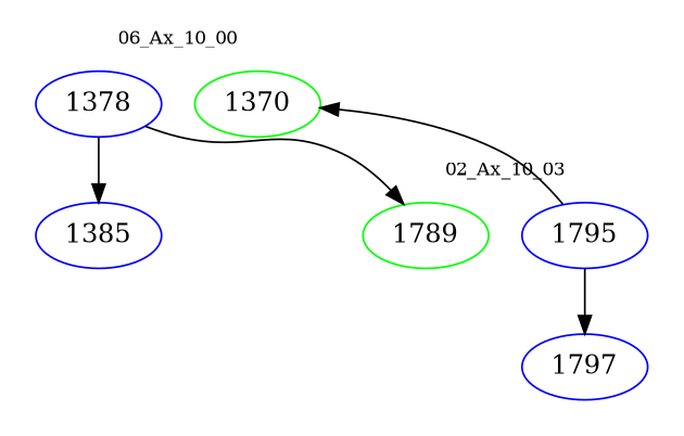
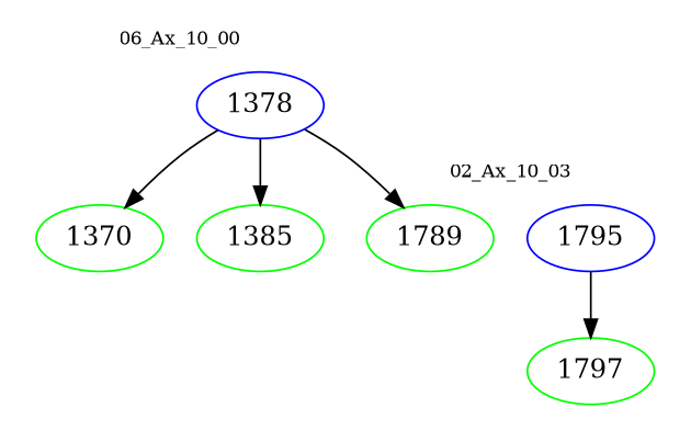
  digraph {
    node [color=blue]
    edge [color=black]
    n1 [label=1378]
    n2 [color=green label=1370]
-   n3 [label=1385]
+   n3 [color=green label=1385]
    n4 [label=1795]
    n5 [color=green label=1789]
-   n6 [label=1797]
+   n6 [color=green label=1797]
    subgraph cluster_1 {
      color=white
      fontsize=10
      label="06_Ax_10_00"
      n1
      n2
      n3
    }
    subgraph cluster_2 {
      color=white
      fontsize=10
      label="02_Ax_10_03"
      n4
      n5
      n6
    }
-   n4 -> n2
+   n1 -> n2
    n1 -> n3
    n1 -> n5
    n4 -> n6
  }
